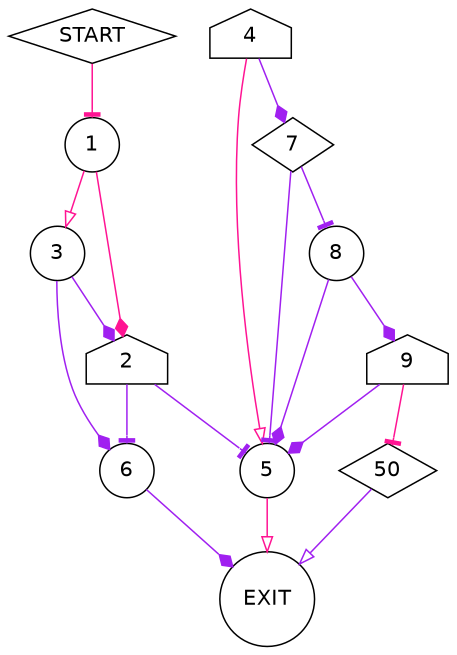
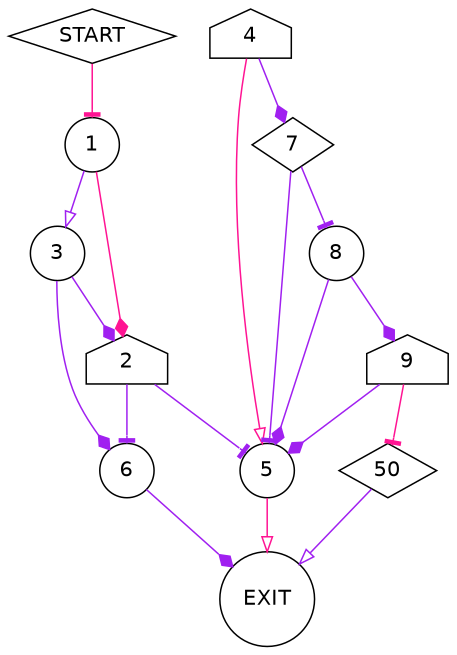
  digraph {
    fontname="DejaVu Sans"
    node [fontname="DejaVu Sans" shape=circle]
    edge [arrowhead=diamond color=purple fontname="DejaVu Sans"]
    n1 [label=START shape=diamond]
    1
    2 [shape=house]
    3
    n5 [label=EXIT]
    5
    6
    4 [shape=house]
    7 [shape=diamond]
    8
    9 [shape=house]
    n12 [label=50 shape=diamond]
    n1 -> 1 [arrowhead=tee color=deeppink]
    1 -> 2 [color=deeppink]
-   1 -> 3 [arrowhead=onormal color=deeppink]
+   1 -> 3 [arrowhead=onormal]
    2 -> 5 [arrowhead=tee]
    2 -> 6 [arrowhead=tee]
    3 -> 2
    3 -> 6
    5 -> n5 [arrowhead=onormal color=deeppink]
    6 -> n5
    4 -> 5 [arrowhead=onormal color=deeppink]
    4 -> 7
    7 -> 5 [arrowhead=tee]
    7 -> 8 [arrowhead=tee]
    8 -> 5
    8 -> 9
    9 -> 5
    9 -> n12 [arrowhead=tee color=deeppink]
    n12 -> n5 [arrowhead=onormal]
  }
